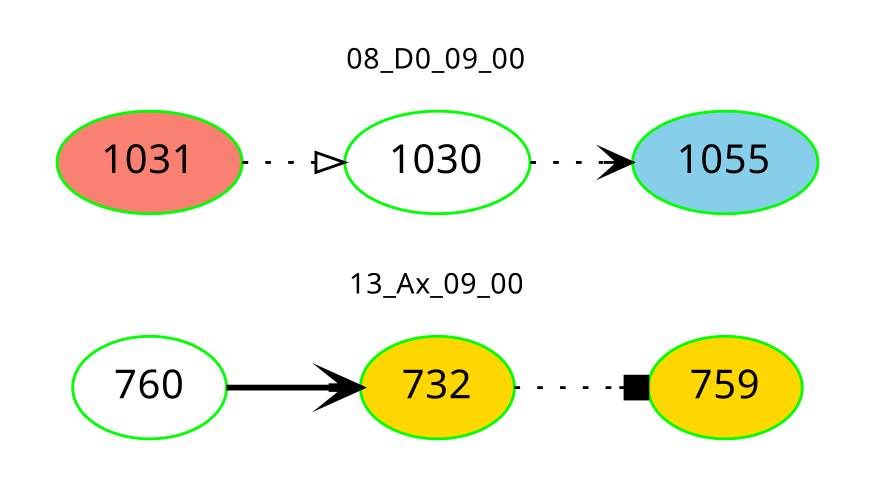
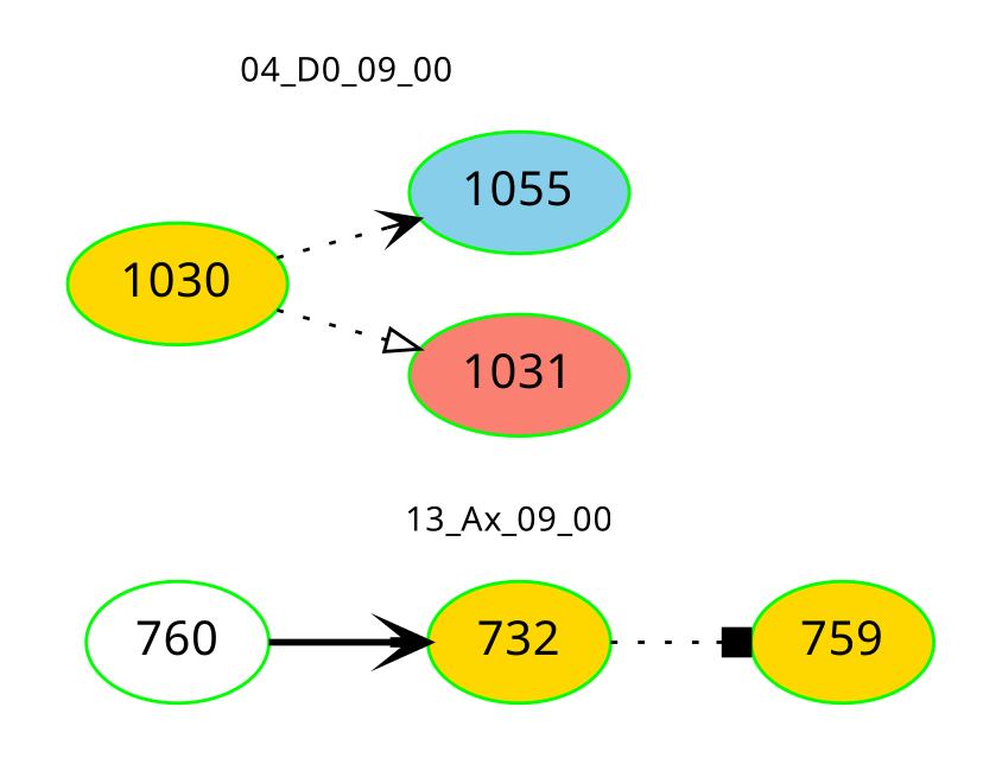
  digraph {
    fontname="Noto Sans"
    rankdir=LR
    node [color=green fillcolor=gold fontname="Noto Sans" style=filled]
    edge [arrowhead=vee color=black fontname="Noto Sans" style=dotted]
    n1 [label=732]
    n2 [fillcolor=white label=760]
    n3 [label=759]
-   n4 [fillcolor=white label=1030]
+   n4 [label=1030]
    n5 [fillcolor=salmon label=1031]
    n6 [fillcolor=skyblue label=1055]
    subgraph cluster_1 {
      color=white
      fontsize=10
      label="13_Ax_09_00"
      n1
      n2
      n3
    }
    subgraph cluster_2 {
      color=white
      fontsize=10
-     label="08_D0_09_00"
+     label="04_D0_09_00"
      n4
      n5
      n6
    }
    n1 -> n3 [arrowhead=box]
    n2 -> n1 [style=bold]
-   n5 -> n4 [arrowhead=onormal]
+   n4 -> n5 [arrowhead=onormal]
    n4 -> n6
  }
